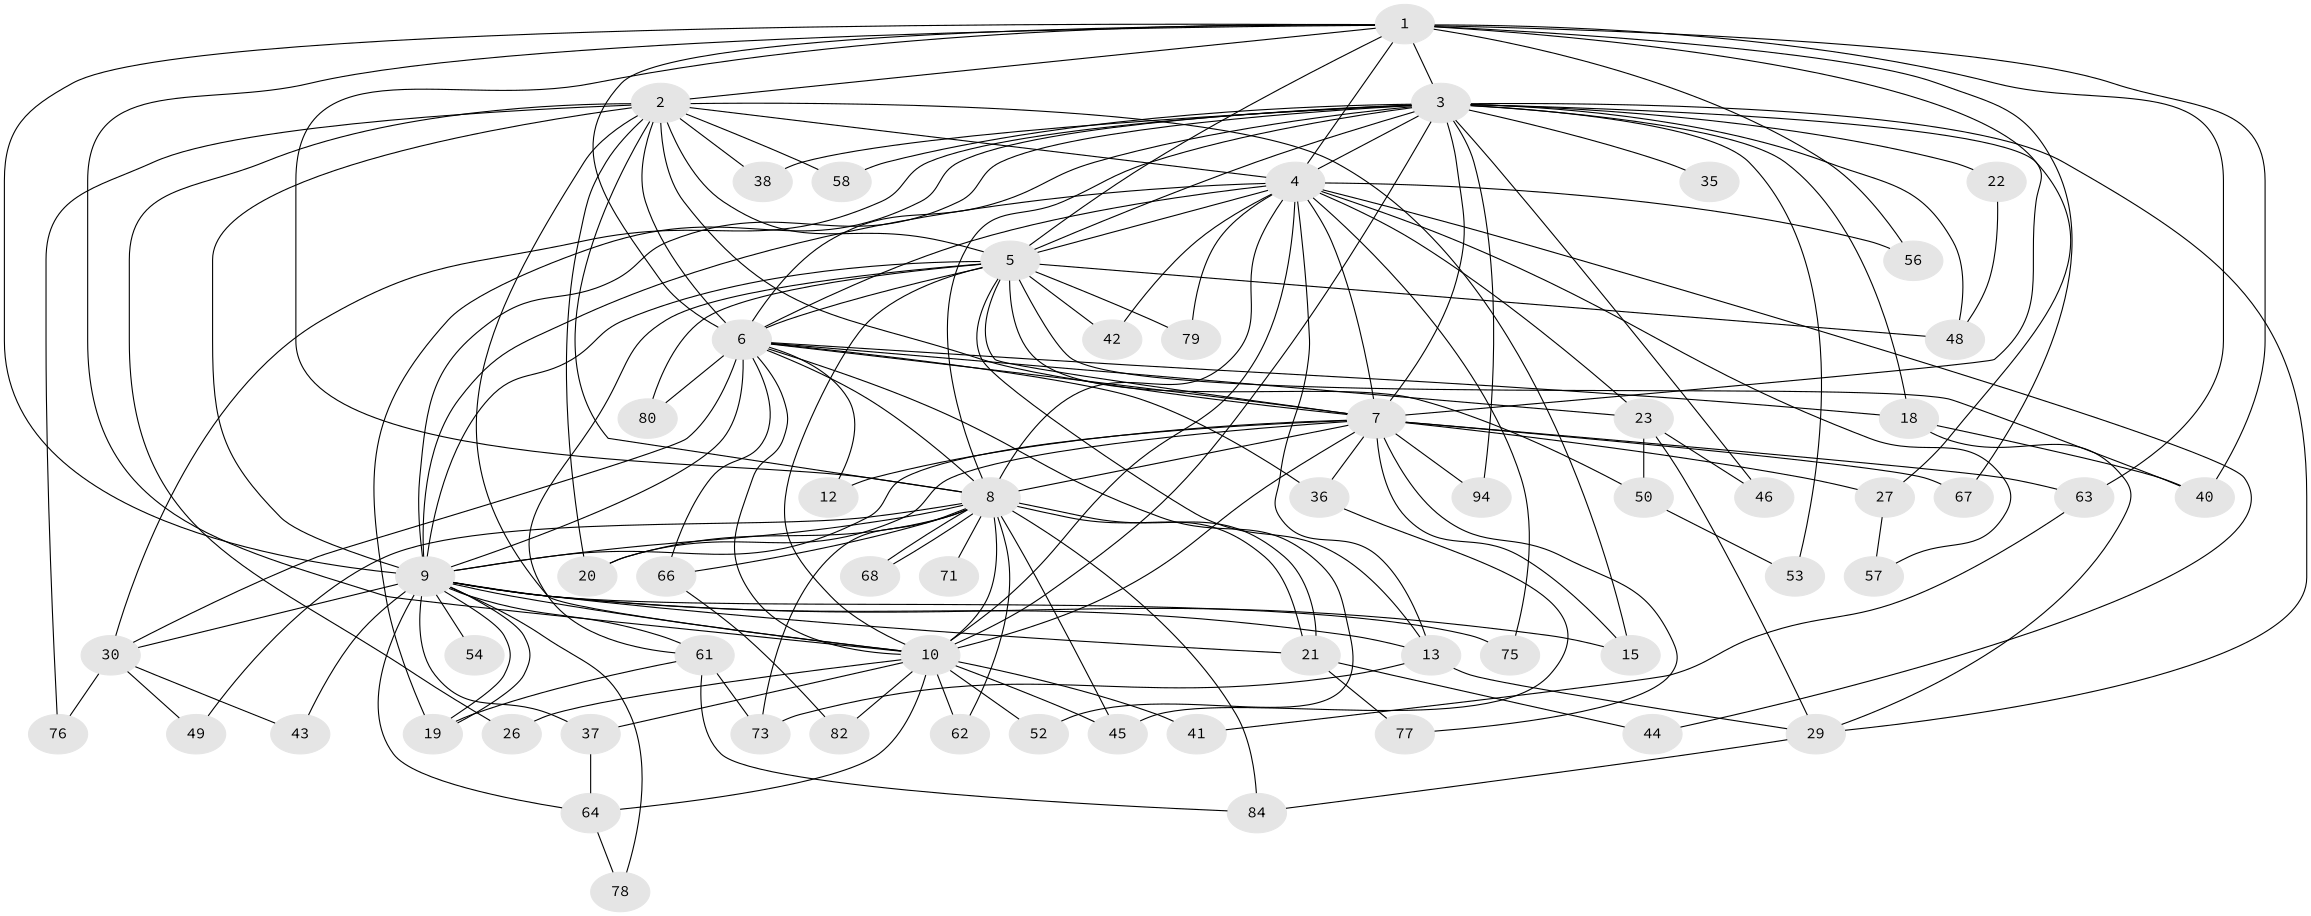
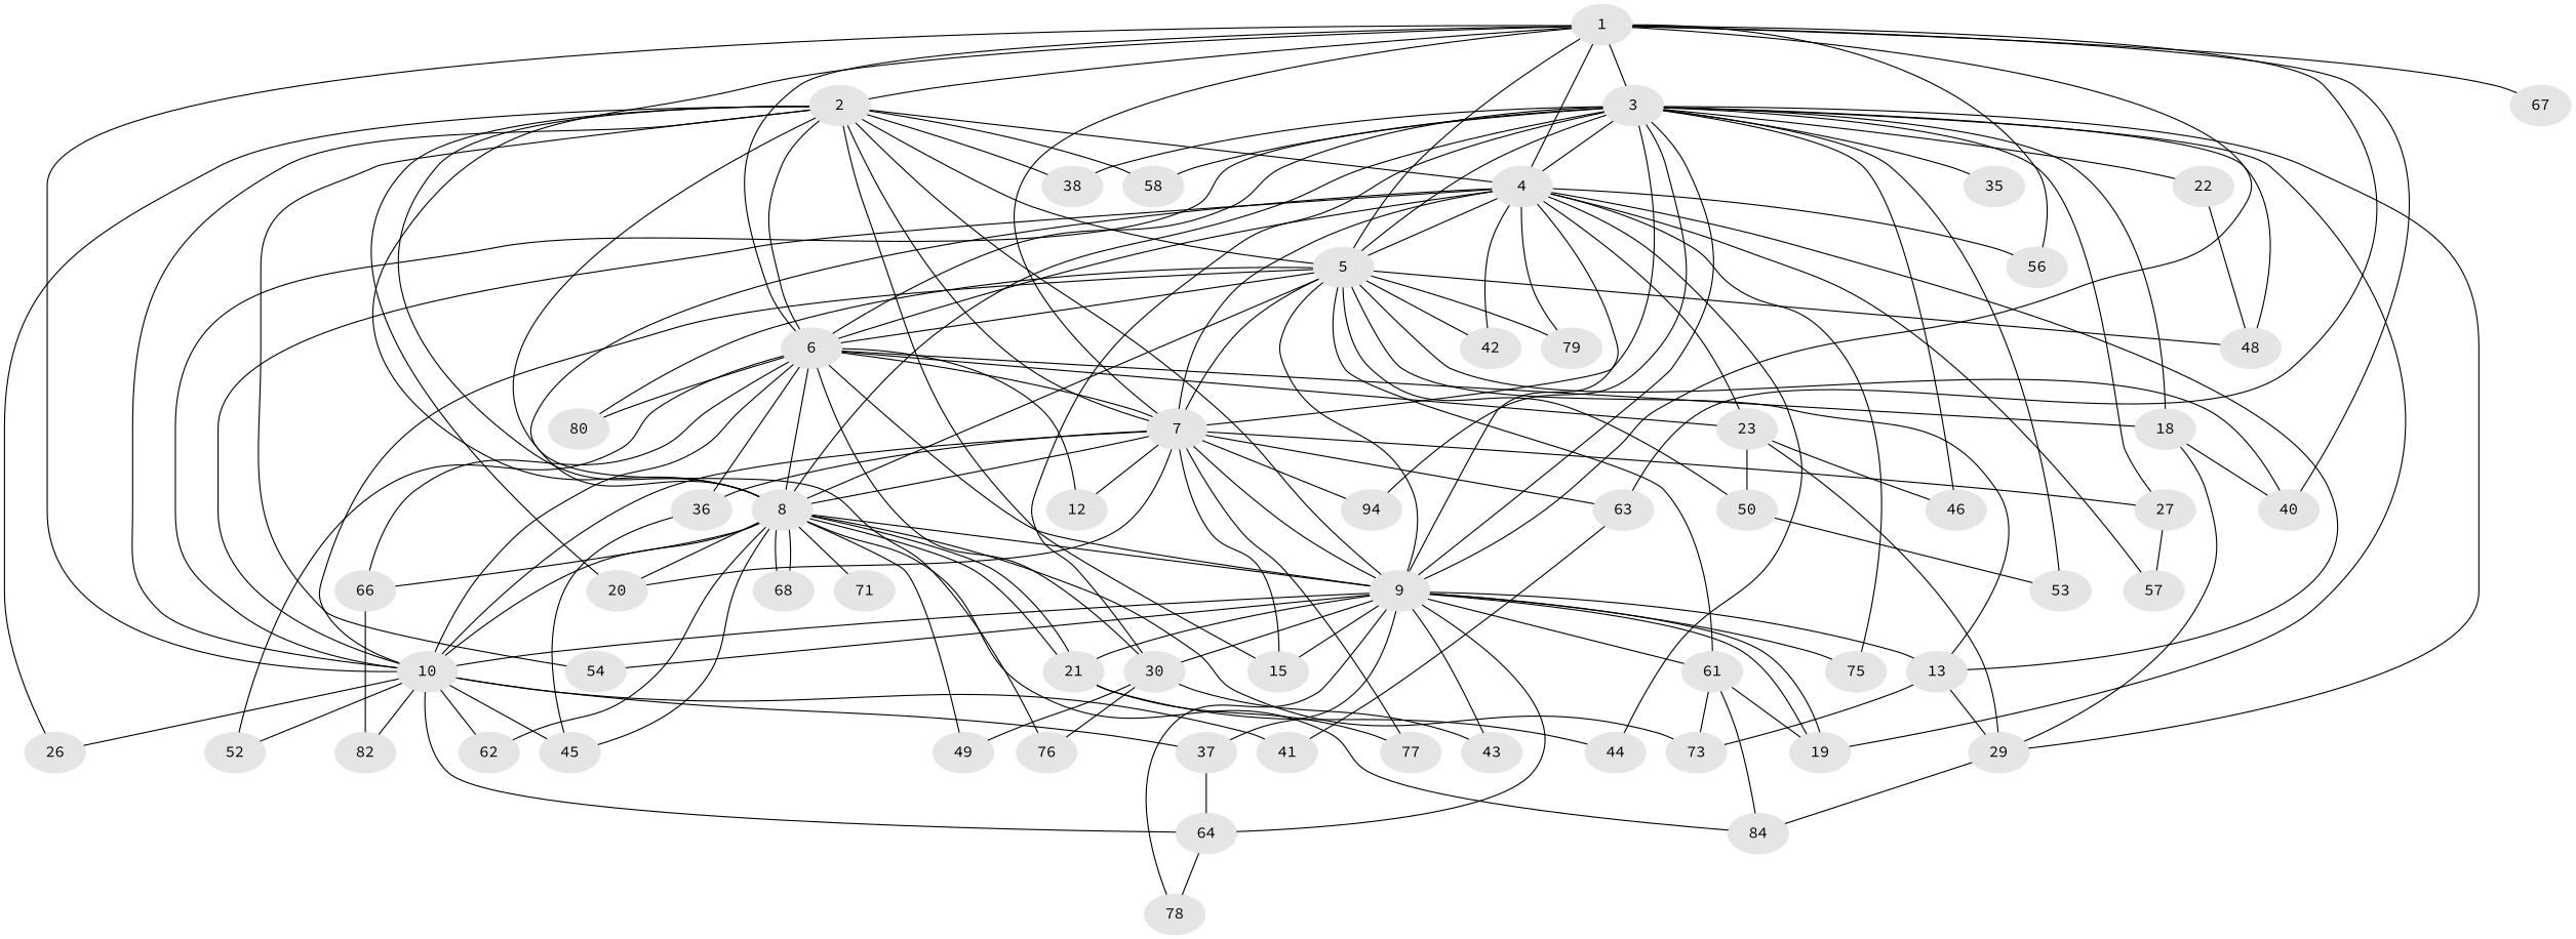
  graph {
    fontname="Source Code Pro"
    node [color=gray90 fontname="Source Code Pro" style=filled]
    edge [fontname="Source Code Pro"]
    1 [super="+28"]
    2 [super="+60"]
    3 [super="+16"]
    4 [super="+54"]
    5 [super="+47"]
    6 [super="+33"]
    7 [super="+25"]
    8 [super="+81"]
    9 [super="+32"]
    10 [super="+24"]
    40 [super="+51"]
    56
    63
    67
    15 [super="+87"]
    20 [super="+39"]
    26
    n18 [label=54]
    38
    58 [super="+72"]
    76
    n22 [label=94]
    18
    19 [super="+59"]
    22
    27
    29 [super="+69"]
    30 [super="+31"]
    35
    46
    48 [super="+61"]
    53 [super="+74"]
    13 [super="+86"]
    23
    42
    44
    57
    75
    79
    n40 [label=61 super="+65"]
    50
    80
    12
    36
    52
    66
    77
    21 [super="+55"]
    45 [super="+83"]
    49
    62
    68
    71
    73
    84 [super="+85"]
    37 [super="+70"]
    43
    64
    78
    41
    82
    1 -- 2
    1 -- 3 [weight=2]
    1 -- 4
    1 -- 5
    1 -- 6
    1 -- 7
    1 -- 8
    1 -- 9
    1 -- 10
    1 -- 40
    1 -- 56
    1 -- 63
    1 -- 67
    2 -- 4
    2 -- 5
    2 -- 6
    2 -- 7 [weight=2]
    2 -- 8
    2 -- 9
    2 -- 10
    2 -- 15
    2 -- 20
    2 -- 26
+   2 -- n18
    2 -- 38
    2 -- 58
    2 -- 76
    3 -- 4 [weight=2]
    3 -- 5 [weight=2]
    3 -- 6
    3 -- 7 [weight=2]
    3 -- 8
    3 -- 9
    3 -- 10
    3 -- 38
    3 -- 58 [weight=2]
    3 -- n22
    3 -- 18
    3 -- 19
    3 -- 22 [weight=2]
    3 -- 27
    3 -- 29
    3 -- 30
    3 -- 35 [weight=2]
    3 -- 46
    3 -- 48
    3 -- 53 [weight=2]
    4 -- 5
    4 -- 6 [weight=2]
    4 -- 7
    4 -- 8
    4 -- 9
    4 -- 10 [weight=2]
    4 -- 56
    4 -- 13
    4 -- 23
    4 -- 42
    4 -- 44
    4 -- 57
    4 -- 75
    4 -- 79
    5 -- 6
    5 -- 7
+   5 -- 8
    5 -- 9
    5 -- 10
    5 -- 40
    5 -- 48
    5 -- 13
    5 -- 42
    5 -- 79
    5 -- n40
    5 -- 50
    5 -- 80
    6 -- 7
    6 -- 8
    6 -- 9
    6 -- 10
    6 -- 18
    6 -- 30
    6 -- 23 [weight=2]
    6 -- 80
    6 -- 12
    6 -- 36
    6 -- 52
    6 -- 66
    7 -- 8
    7 -- 9
    7 -- 10
    7 -- 63
-   7 -- 67
    7 -- 15
    7 -- 20
    7 -- n22
    7 -- 27
    7 -- 12
    7 -- 36
    7 -- 77
    8 -- 9
    8 -- 10
    8 -- 20
    8 -- 66
    8 -- 21
    8 -- 21
    8 -- 45
    8 -- 49
    8 -- 62
    8 -- 68
    8 -- 68
    8 -- 71
    8 -- 73
    8 -- 84
    9 -- 10
    9 -- 15
    9 -- n18
    9 -- 19
    9 -- 19
    9 -- 30
    9 -- 13
    9 -- 75
    9 -- n40
    9 -- 21
    9 -- 37
    9 -- 43
    9 -- 64
    9 -- 78
    10 -- 26
    10 -- 52
    10 -- 45
    10 -- 62
    10 -- 37
    10 -- 64
    10 -- 41
    10 -- 82
    63 -- 41
    18 -- 40
    18 -- 29
    22 -- 48
    27 -- 57
    29 -- 84
    30 -- 76
    30 -- 49
    30 -- 43
    13 -- 29
    13 -- 73
    23 -- 29
    23 -- 46
    23 -- 50
    n40 -- 19
    n40 -- 73
    n40 -- 84
    50 -- 53
    36 -- 45
    66 -- 82
    21 -- 44
    21 -- 77
    37 -- 64
    64 -- 78
  }
